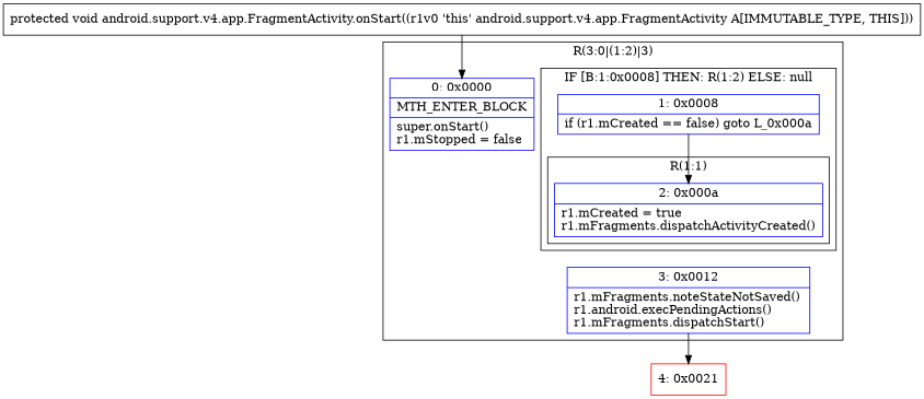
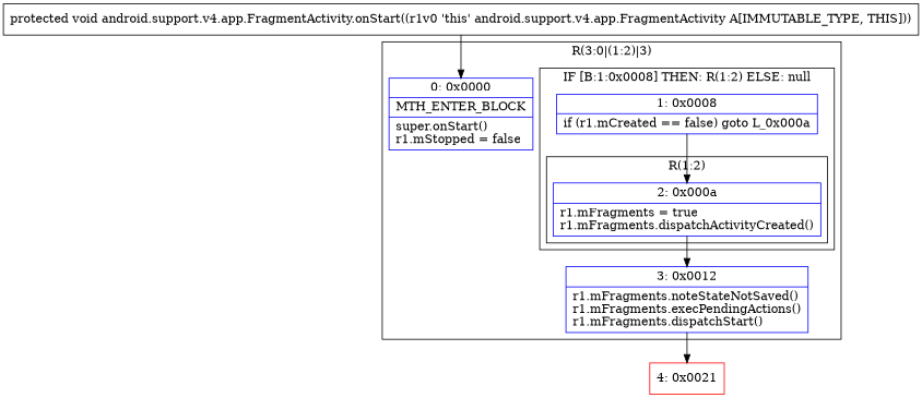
  digraph {
    node [color=blue shape=record]
-   n1 [label="{2\:\ 0x000a|r1.mCreated = true\lr1.mFragments.dispatchActivityCreated()\l}"]
+   n1 [label="{2\:\ 0x000a|r1.mFragments = true\lr1.mFragments.dispatchActivityCreated()\l}"]
    n2 [label="{1\:\ 0x0008|if (r1.mCreated == false) goto L_0x000a\l}"]
    n3 [label="{0\:\ 0x0000|MTH_ENTER_BLOCK\l|super.onStart()\lr1.mStopped = false\l}"]
-   n4 [label="{3\:\ 0x0012|r1.mFragments.noteStateNotSaved()\lr1.android.execPendingActions()\lr1.mFragments.dispatchStart()\l}"]
+   n4 [label="{3\:\ 0x0012|r1.mFragments.noteStateNotSaved()\lr1.mFragments.execPendingActions()\lr1.mFragments.dispatchStart()\l}"]
    n5 [color=red label="{4\:\ 0x0021}"]
    n6 [label="{protected void android.support.v4.app.FragmentActivity.onStart((r1v0 'this' android.support.v4.app.FragmentActivity A[IMMUTABLE_TYPE, THIS])) }" color=""]
    subgraph cluster_1 {
      label="R(3:0|(1:2)|3)"
      n3
      n4
      subgraph cluster_2 {
        label="IF [B:1:0x0008] THEN: R(1:2) ELSE: null"
        n2
        subgraph cluster_3 {
-         label="R(1:1)"
+         label="R(1:2)"
          n1
        }
      }
    }
+   n1 -> n4
    n2 -> n1
    n4 -> n5
    n6 -> n3
  }
